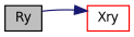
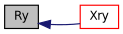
  digraph {
    rankdir=LR
    node [fontname=Helvetica fontsize=10 shape=record]
    n1 [color=black fillcolor=grey75 fontcolor=black height=0.2 label=Ry style=filled width=0.4]
    n2 [color=red height=0.2 label=Xry width=0.4]
-   n2 -> n1 [color=midnightblue dir=back fontname=Helvetica fontsize=10 labelfontname=Helvetica labelfontsize=10 style=solid]
+   n1 -> n2 [color=midnightblue dir=back fontname=Helvetica fontsize=10 labelfontname=Helvetica labelfontsize=10 style=solid]
  }
